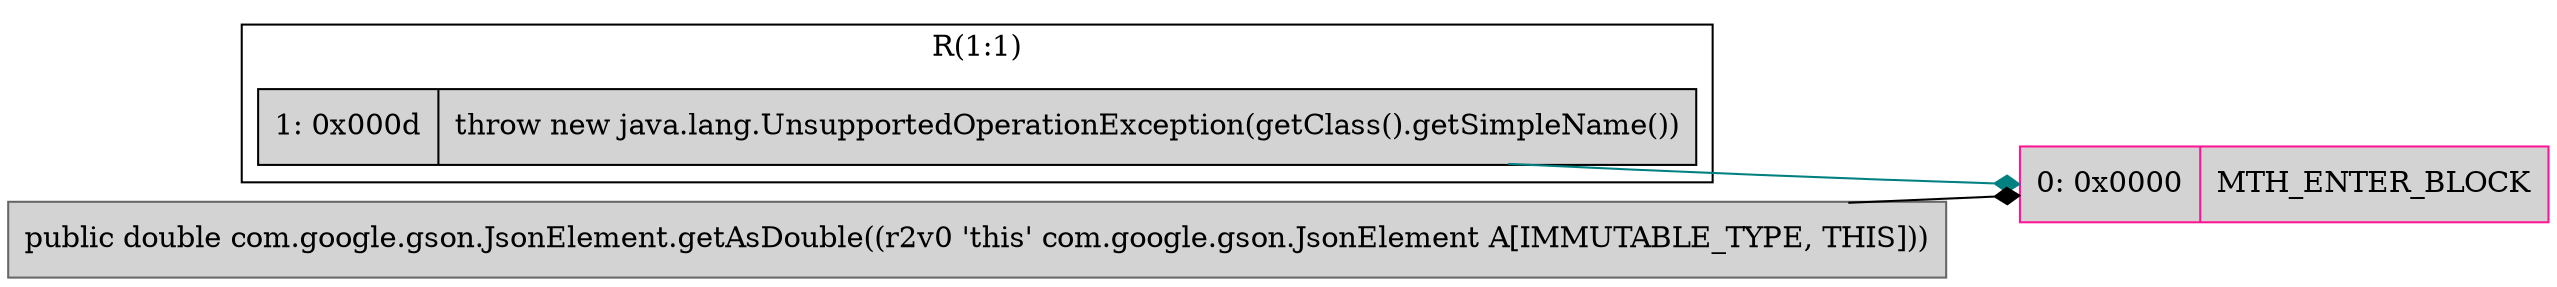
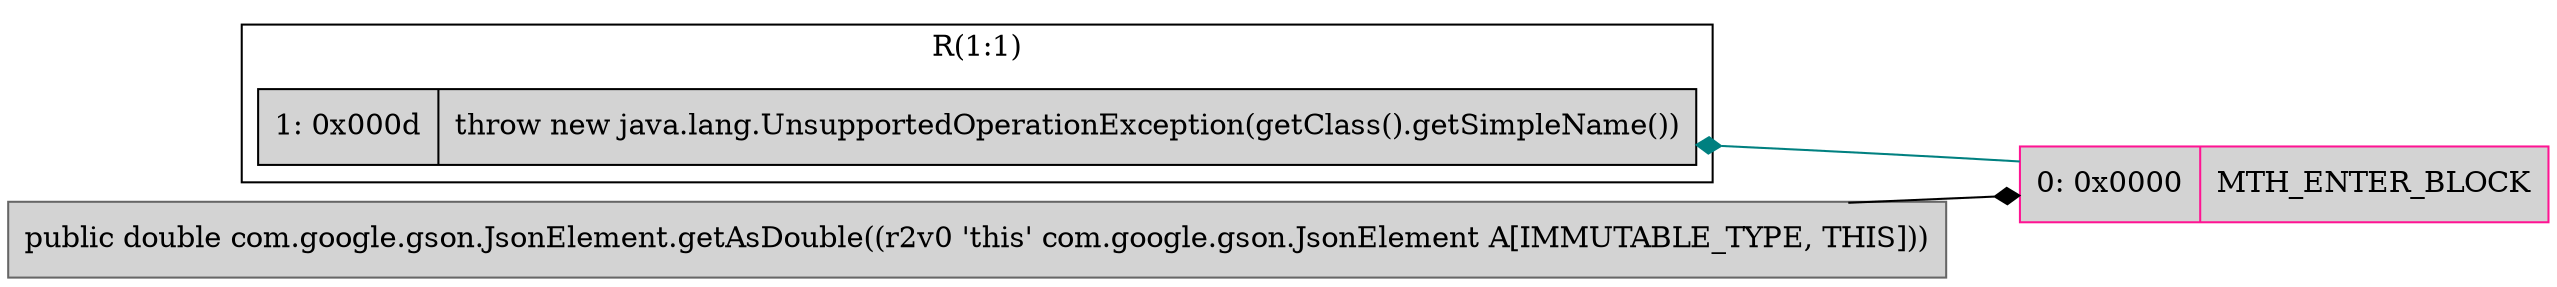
  digraph {
    rankdir=LR
    node [shape=record style=filled fillcolor=lightgrey]
    edge [arrowhead=diamond]
    n1 [color=black label="{1\:\ 0x000d|throw new java.lang.UnsupportedOperationException(getClass().getSimpleName())\l}"]
    n2 [color=deeppink label="{0\:\ 0x0000|MTH_ENTER_BLOCK\l}"]
    n3 [label="{public double com.google.gson.JsonElement.getAsDouble((r2v0 'this' com.google.gson.JsonElement A[IMMUTABLE_TYPE, THIS])) }" color=gray40]
    subgraph cluster_1 {
      label="R(1:1)"
      n1
    }
-   n1 -> n2 [color=teal]
+   n2 -> n1 [color=teal]
    n3 -> n2 [color=black]
  }
